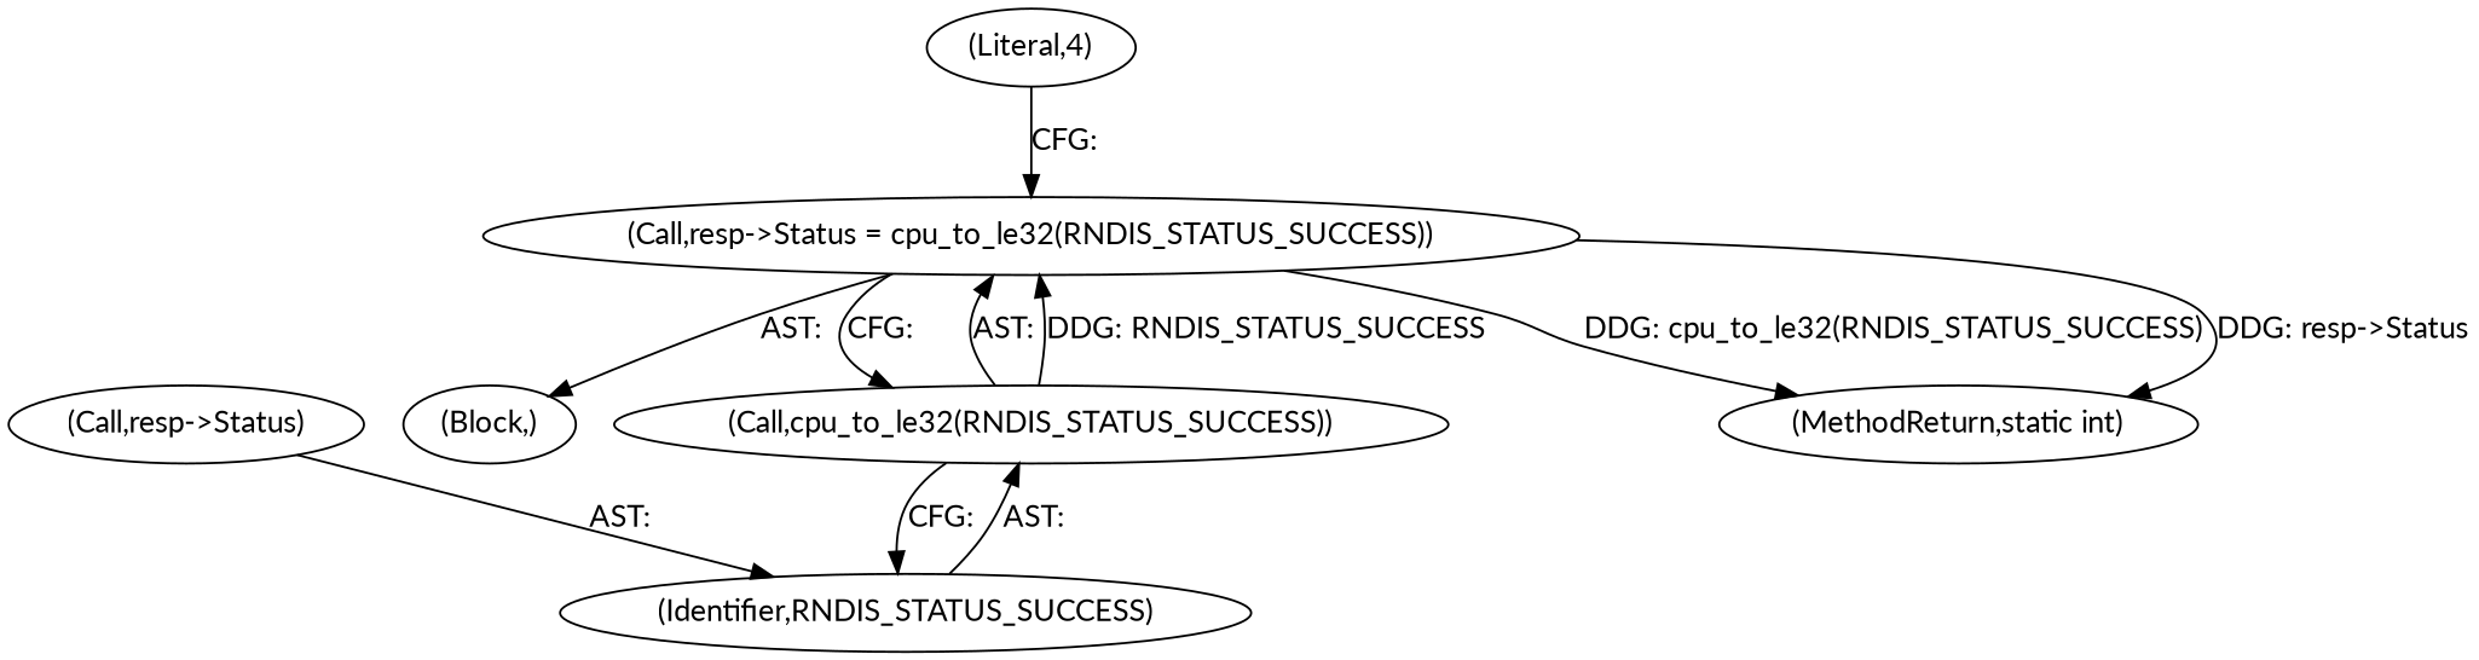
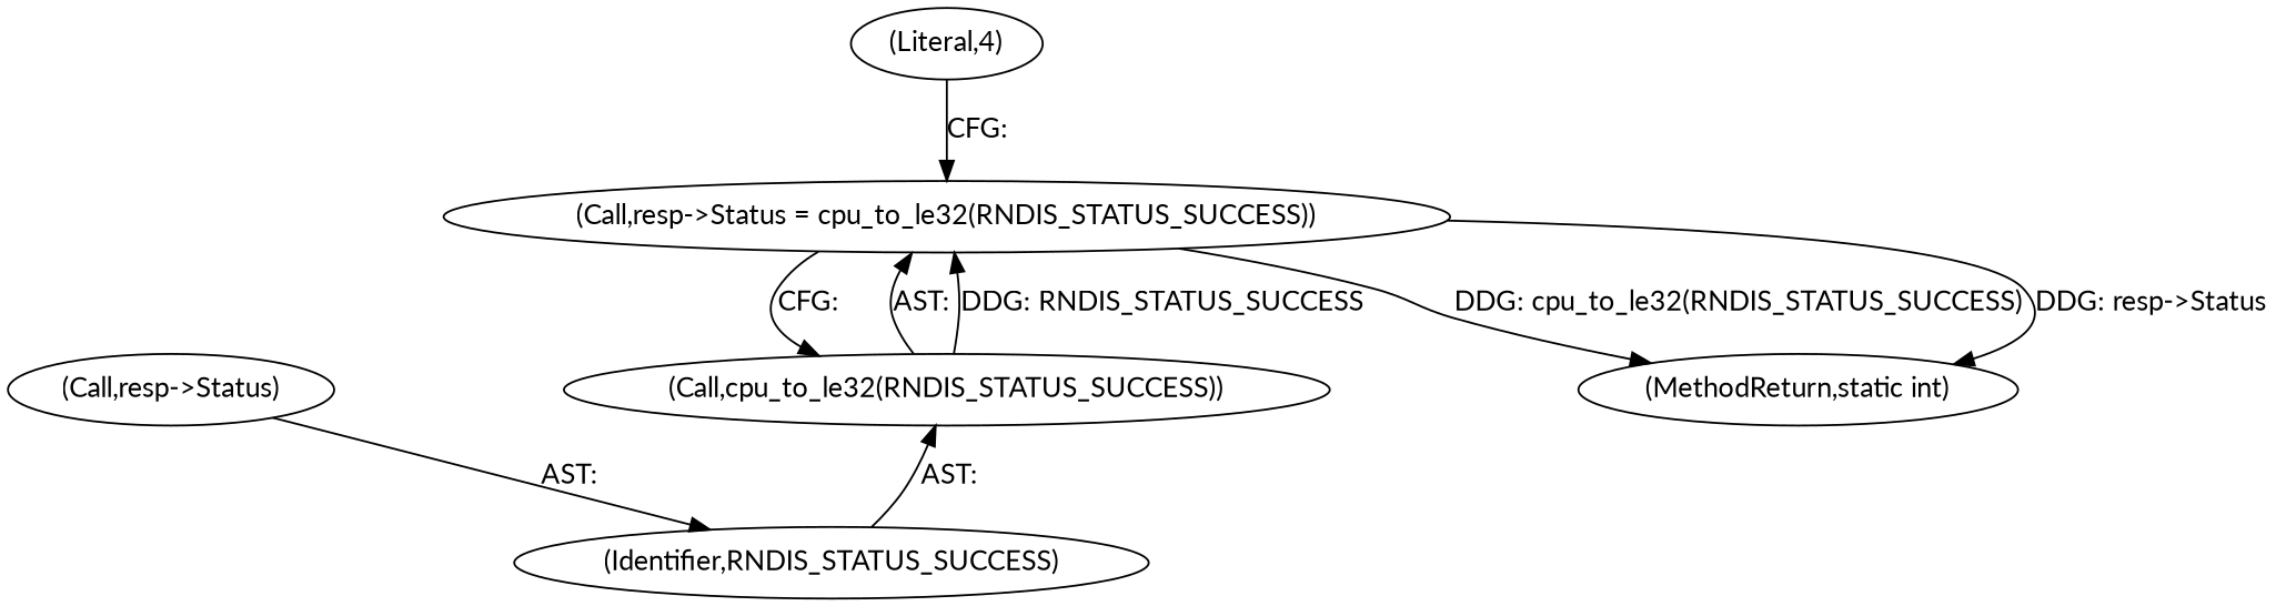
  digraph {
    fontname=Lato
    node [fontname=Lato]
    edge [fontname=Lato]
    n1 [label="(Call,resp->Status = cpu_to_le32(RNDIS_STATUS_SUCCESS))"]
    n2 [label="(Call,cpu_to_le32(RNDIS_STATUS_SUCCESS))"]
-   n3 [label="(Block,)"]
    n4 [label="(MethodReturn,static int)"]
    n5 [label="(Identifier,RNDIS_STATUS_SUCCESS)"]
    n6 [label="(Call,resp->Status)"]
    n7 [label="(Literal,4)"]
    n1 -> n2 [label="CFG: "]
-   n1 -> n3 [label="AST: "]
    n1 -> n4 [label="DDG: cpu_to_le32(RNDIS_STATUS_SUCCESS)"]
    n1 -> n4 [label="DDG: resp->Status"]
    n2 -> n1 [label="AST: "]
    n2 -> n1 [label="DDG: RNDIS_STATUS_SUCCESS"]
-   n2 -> n5 [label="CFG: "]
    n5 -> n2 [label="AST: "]
    n6 -> n5 [label="AST: "]
    n7 -> n1 [label="CFG: "]
  }
